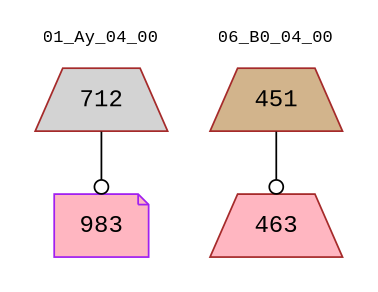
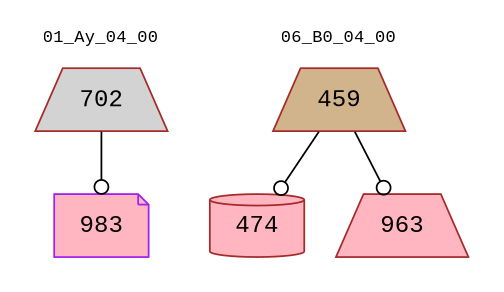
  digraph {
    fontname="Liberation Mono"
    node [color=brown fillcolor=lightpink fontname="Liberation Mono" shape=trapezium style=filled]
    edge [arrowhead=odot color=black fontname="Liberation Mono"]
-   n1 [fillcolor=lightgrey label=712]
+   n1 [fillcolor=lightgrey label=702]
    n2 [color=purple label=983 shape=note]
-   n3 [fillcolor=tan label=451]
-   n5 [label=463]
+   n3 [fillcolor=tan label=459]
+   n4 [label=474 shape=cylinder]
+   n5 [label=963]
    subgraph cluster_1 {
      color=white
      fontsize=10
      label="01_Ay_04_00"
      n1
      n2
    }
    subgraph cluster_2 {
      color=white
      fontsize=10
      label="06_B0_04_00"
      n3
+     n4
      n5
    }
    n1 -> n2
+   n3 -> n4
    n3 -> n5
  }
